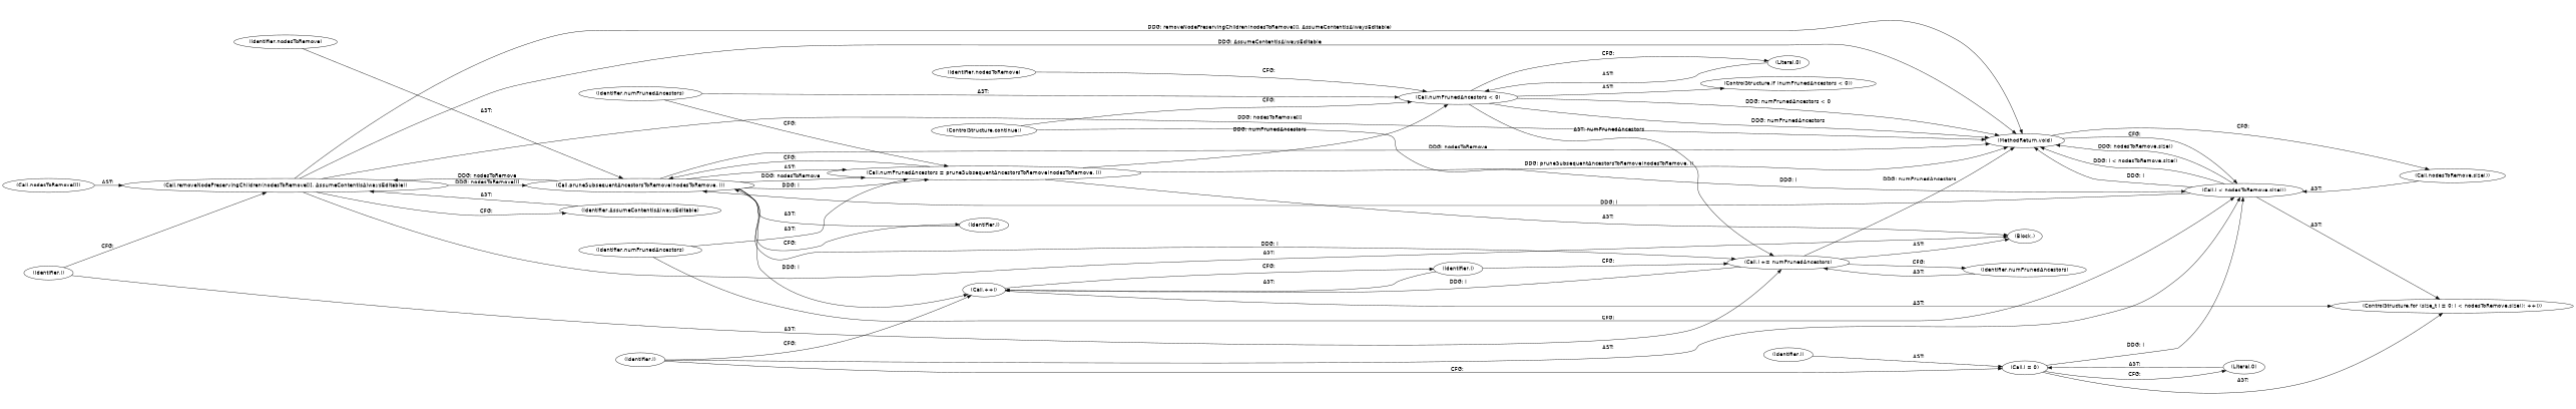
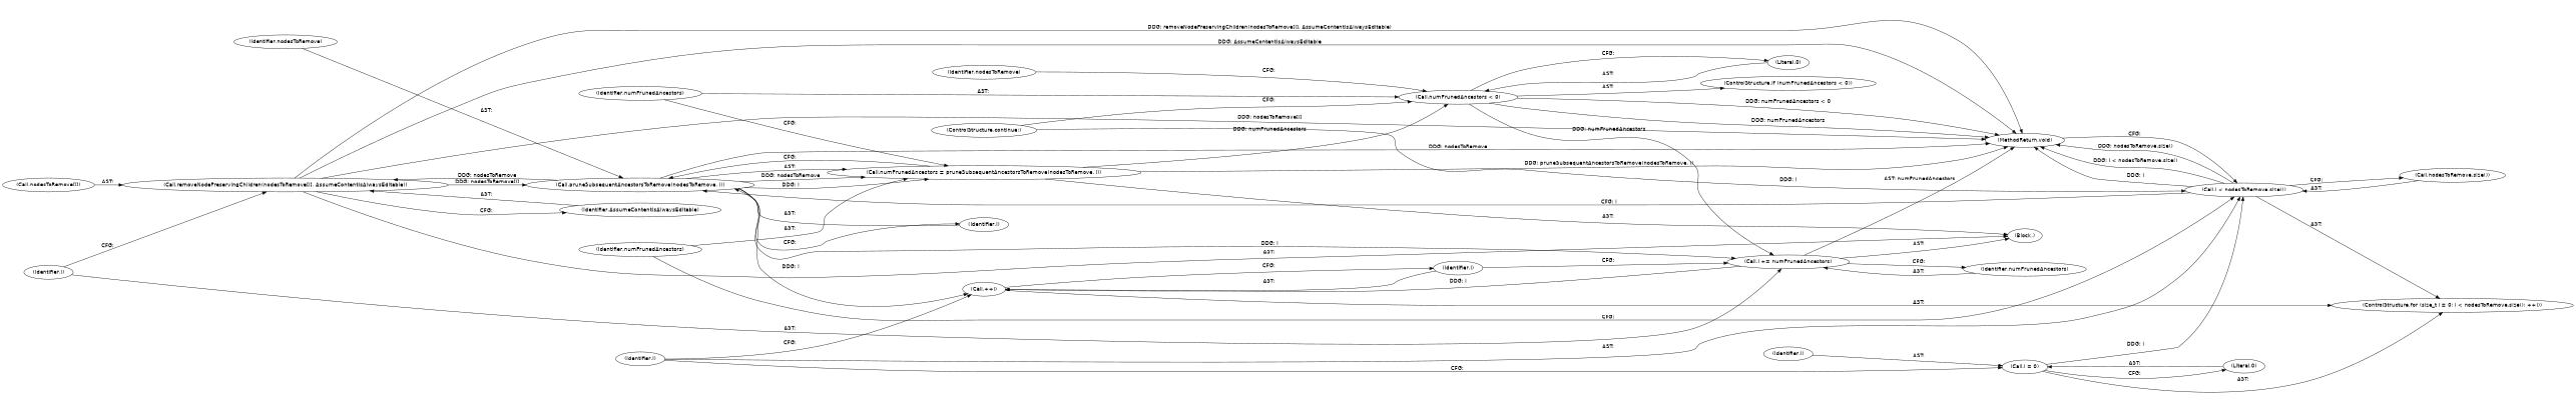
  digraph {
    fontname="DejaVu Sans"
    rankdir=LR
    node [fontname="DejaVu Sans"]
    edge [fontname="DejaVu Sans"]
    n1 [label="(Call,removeNodePreservingChildren(nodesToRemove[i], AssumeContentIsAlwaysEditable))"]
    n2 [label="(Call,pruneSubsequentAncestorsToRemove(nodesToRemove, i))"]
    n3 [label="(Identifier,AssumeContentIsAlwaysEditable)"]
    n4 [label="(Block,)"]
    n5 [label="(MethodReturn,void)"]
    n6 [label="(Call,++i)"]
    n7 [label="(Call,i += numPrunedAncestors)"]
    n8 [label="(Call,numPrunedAncestors = pruneSubsequentAncestorsToRemove(nodesToRemove, i))"]
    n9 [label="(Identifier,i)"]
    n10 [label="(Call,i < nodesToRemove.size())"]
    n11 [label="(ControlStructure,for (size_t i = 0; i < nodesToRemove.size(); ++i))"]
    n12 [label="(Identifier,i)"]
    n13 [label="(Identifier,numPrunedAncestors)"]
    n14 [label="(Call,numPrunedAncestors < 0)"]
    n15 [label="(Call,nodesToRemove.size())"]
    n16 [label="(Call,i = 0)"]
    n17 [label="(Literal,0)"]
    n18 [label="(Literal,0)"]
    n19 [label="(ControlStructure,if (numPrunedAncestors < 0))"]
    n20 [label="(Identifier,i)"]
    n21 [label="(Identifier,i)"]
    n22 [label="(Identifier,nodesToRemove)"]
    n23 [label="(ControlStructure,continue;)"]
    n24 [label="(Call,nodesToRemove[i])"]
    n25 [label="(Identifier,nodesToRemove)"]
    n26 [label="(Identifier,i)"]
    n27 [label="(Identifier,numPrunedAncestors)"]
    n28 [label="(Identifier,numPrunedAncestors)"]
    n1 -> n2 [label="DDG: nodesToRemove[i]"]
    n1 -> n3 [label="CFG: "]
    n1 -> n4 [label="AST: "]
    n1 -> n5 [label="DDG: removeNodePreservingChildren(nodesToRemove[i], AssumeContentIsAlwaysEditable)"]
    n1 -> n5 [label="DDG: AssumeContentIsAlwaysEditable"]
    n1 -> n5 [label="DDG: nodesToRemove[i]"]
    n2 -> n1 [label="DDG: nodesToRemove"]
    n2 -> n5 [label="DDG: nodesToRemove"]
    n2 -> n6 [label="DDG: i"]
    n2 -> n7 [label="DDG: i"]
    n2 -> n8 [label="AST: "]
    n2 -> n8 [label="DDG: nodesToRemove"]
    n2 -> n8 [label="DDG: i"]
    n2 -> n9 [label="CFG: "]
    n3 -> n1 [label="AST: "]
    n5 -> n10 [label="CFG: "]
    n6 -> n11 [label="AST: "]
    n6 -> n12 [label="CFG: "]
    n7 -> n4 [label="AST: "]
-   n7 -> n5 [label="DDG: numPrunedAncestors"]
+   n7 -> n5 [label="AST: numPrunedAncestors"]
    n7 -> n6 [label="DDG: i"]
    n7 -> n13 [label="CFG: "]
    n8 -> n2 [label="CFG: "]
    n8 -> n4 [label="AST: "]
    n8 -> n5 [label="DDG: pruneSubsequentAncestorsToRemove(nodesToRemove, i)"]
    n8 -> n14 [label="DDG: numPrunedAncestors"]
    n9 -> n2 [label="AST: "]
-   n10 -> n2 [label="DDG: i"]
+   n10 -> n2 [label="CFG: i"]
    n10 -> n5 [label="DDG: nodesToRemove.size()"]
    n10 -> n5 [label="DDG: i < nodesToRemove.size()"]
    n10 -> n5 [label="DDG: i"]
    n10 -> n11 [label="AST: "]
-   n5 -> n15 [label="CFG: "]
+   n10 -> n15 [label="CFG: "]
    n12 -> n6 [label="AST: "]
    n12 -> n7 [label="CFG: "]
    n13 -> n7 [label="AST: "]
    n14 -> n5 [label="DDG: numPrunedAncestors"]
    n14 -> n5 [label="DDG: numPrunedAncestors < 0"]
-   n14 -> n7 [label="AST: numPrunedAncestors"]
+   n14 -> n7 [label="DDG: numPrunedAncestors"]
    n14 -> n18 [label="CFG: "]
    n14 -> n19 [label="AST: "]
    n15 -> n10 [label="AST: "]
    n16 -> n10 [label="DDG: i"]
    n16 -> n11 [label="AST: "]
    n16 -> n17 [label="CFG: "]
    n17 -> n16 [label="AST: "]
    n18 -> n14 [label="AST: "]
    n20 -> n1 [label="CFG: "]
    n20 -> n7 [label="AST: "]
    n21 -> n6 [label="CFG: "]
    n21 -> n10 [label="AST: "]
    n21 -> n16 [label="CFG: "]
    n22 -> n14 [label="CFG: "]
    n23 -> n10 [label="DDG: i"]
    n23 -> n14 [label="CFG: "]
    n24 -> n1 [label="AST: "]
    n25 -> n2 [label="AST: "]
    n26 -> n16 [label="AST: "]
    n27 -> n8 [label="CFG: "]
    n27 -> n14 [label="AST: "]
    n28 -> n8 [label="AST: "]
    n28 -> n10 [label="CFG: "]
  }
